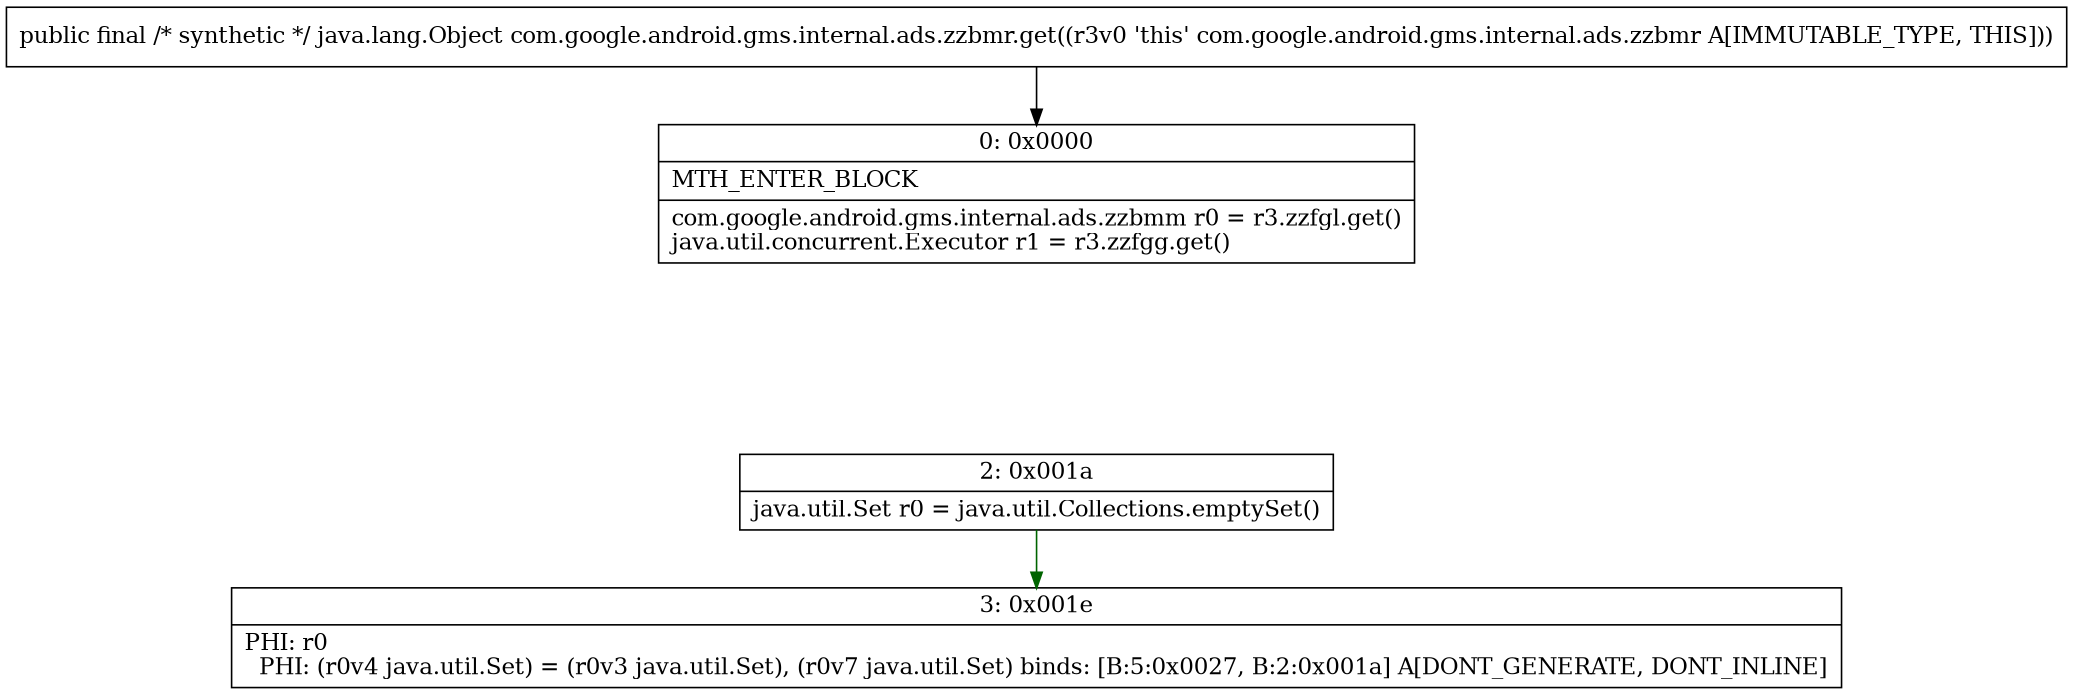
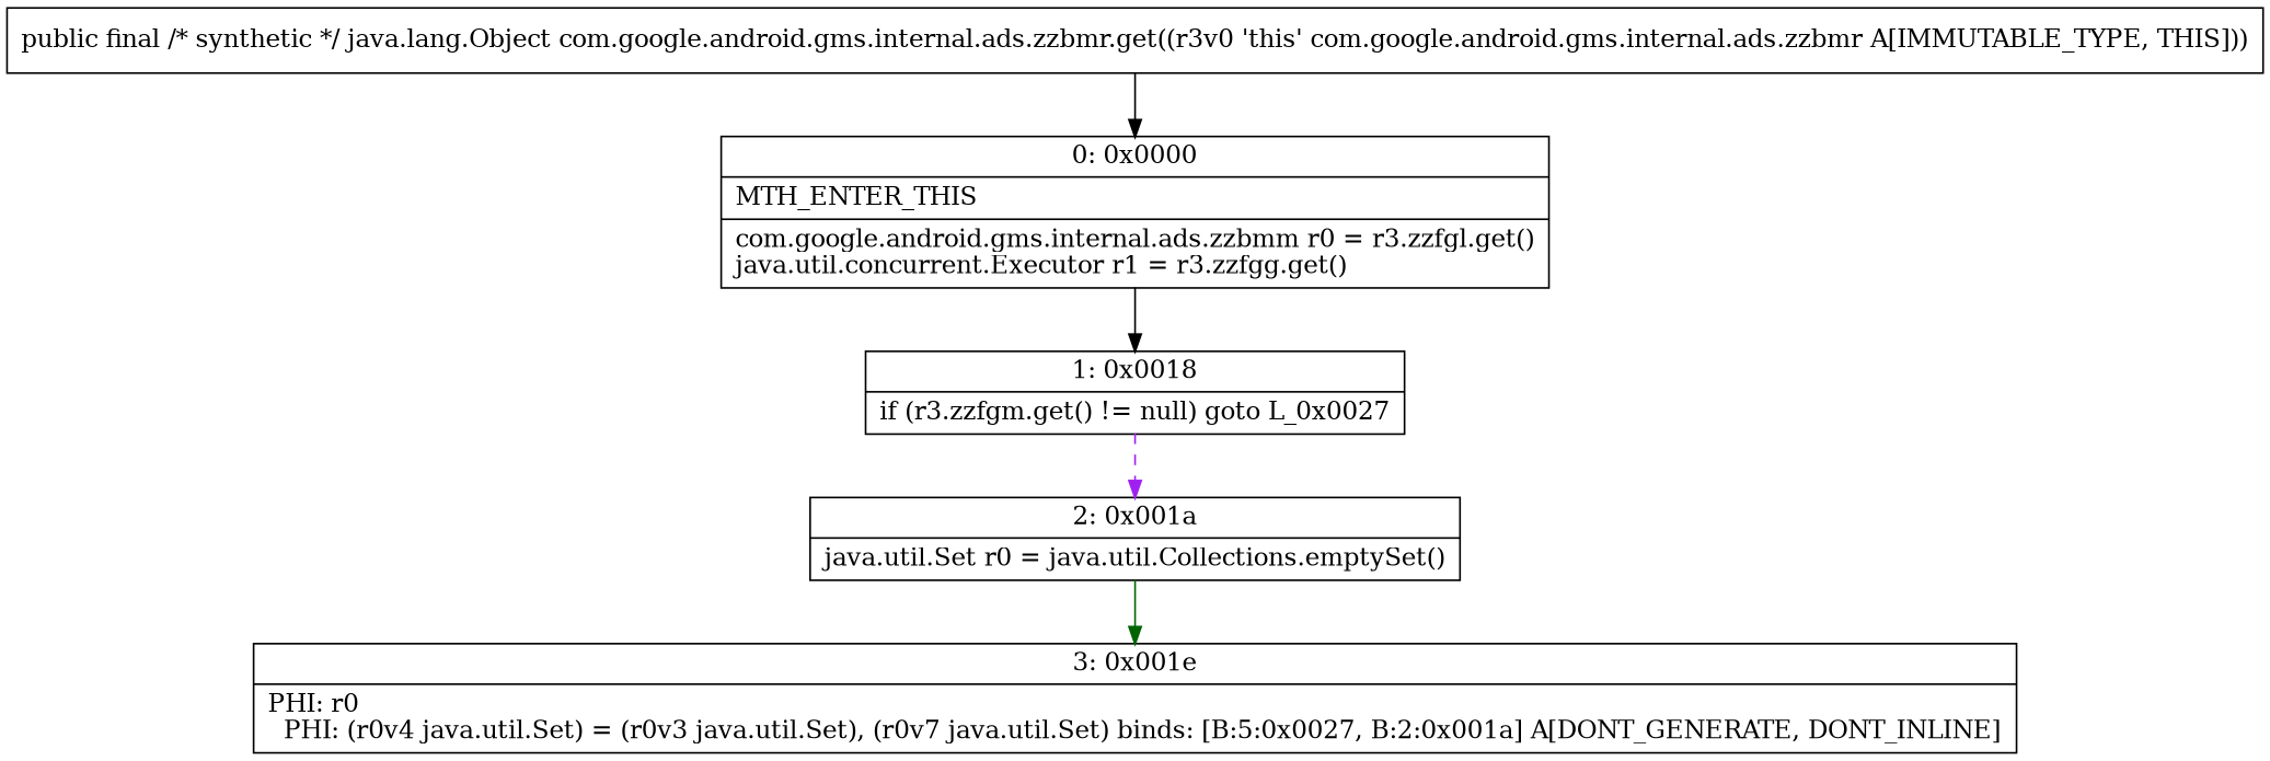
  digraph {
    node [shape=record]
    edge [color=black]
-   n1 [label="{0\:\ 0x0000|MTH_ENTER_BLOCK\l|com.google.android.gms.internal.ads.zzbmm r0 = r3.zzfgl.get()\ljava.util.concurrent.Executor r1 = r3.zzfgg.get()\l}"]
+   n1 [label="{0\:\ 0x0000|MTH_ENTER_THIS\l|com.google.android.gms.internal.ads.zzbmm r0 = r3.zzfgl.get()\ljava.util.concurrent.Executor r1 = r3.zzfgg.get()\l}"]
+   n2 [label="{1\:\ 0x0018|if (r3.zzfgm.get() != null) goto L_0x0027\l}"]
    n3 [label="{2\:\ 0x001a|java.util.Set r0 = java.util.Collections.emptySet()\l}"]
    n4 [label="{3\:\ 0x001e|PHI: r0 \l  PHI: (r0v4 java.util.Set) = (r0v3 java.util.Set), (r0v7 java.util.Set) binds: [B:5:0x0027, B:2:0x001a] A[DONT_GENERATE, DONT_INLINE]\l}"]
    n5 [label="{public final \/* synthetic *\/ java.lang.Object com.google.android.gms.internal.ads.zzbmr.get((r3v0 'this' com.google.android.gms.internal.ads.zzbmr A[IMMUTABLE_TYPE, THIS])) }"]
+   n1 -> n2
+   n2 -> n3 [color=purple style=dashed]
    n3 -> n4 [color=darkgreen]
    n5 -> n1
  }
